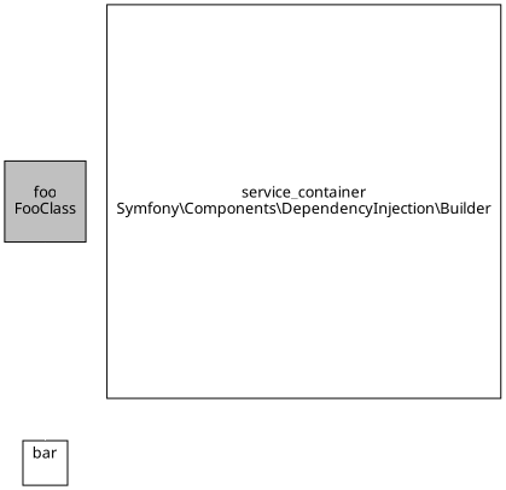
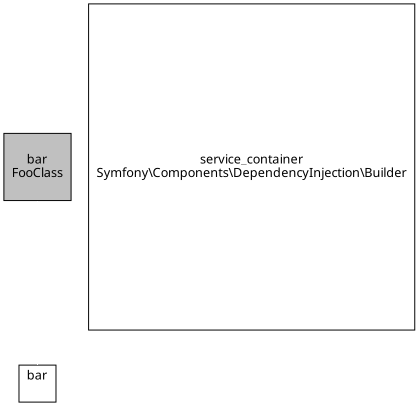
  digraph {
    node [fontname=Verdana fontsize=13 shape=square style=empty]
-   n1 [fillcolor=grey label="foo\nFooClass\n" style=filled]
+   n1 [fillcolor=grey label="bar\nFooClass\n" style=filled]
    n2 [fillcolor=red label="bar\n\n"]
    n3 [fillcolor=green label="service_container\nSymfony\\Components\\DependencyInjection\\Builder\n"]
    n1 -> n2 [arrowhead=closed arrowsize=1 color=white fontname=Verdana fontsize=12 style=filled]
  }
